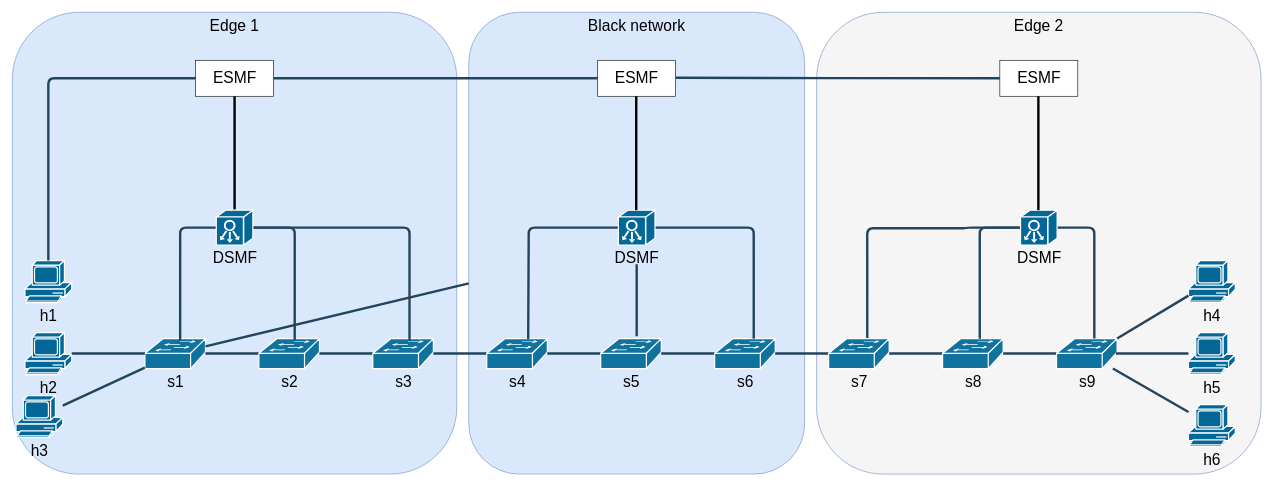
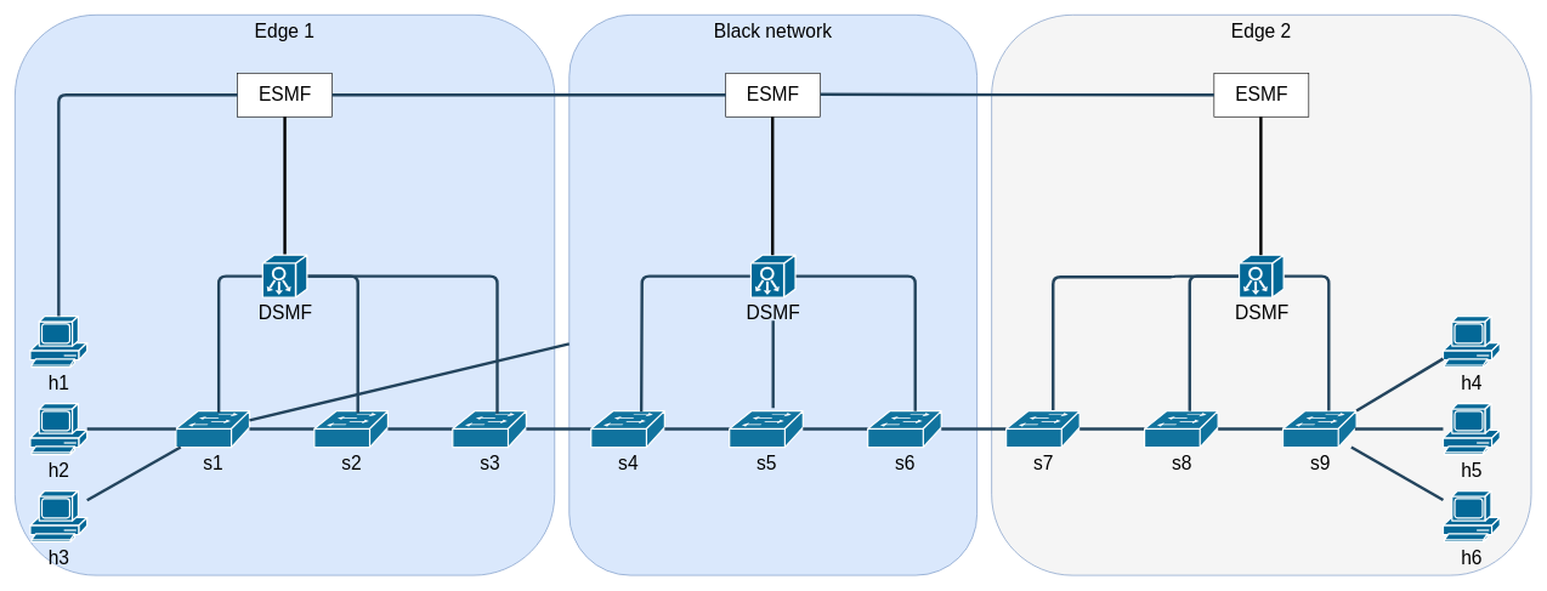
  <mxCell id="0" />
  <mxCell id="1" parent="0" />
  <mxCell id="2" value="Edge 2" style="rounded=1;whiteSpace=wrap;html=1;fillColor=#f5f5f5;strokeColor=#6c8ebf;fontSize=26;verticalAlign=top;" parent="1" vertex="1"><mxGeometry x="1361" y="20" width="741" height="770" as="geometry" /></mxCell>
  <mxCell id="3" value="Black network" style="rounded=1;whiteSpace=wrap;html=1;fillColor=#dae8fc;strokeColor=#6c8ebf;fontSize=26;verticalAlign=top;" parent="1" vertex="1"><mxGeometry x="781" y="20" width="560" height="770" as="geometry" /></mxCell>
  <mxCell id="4" value="&lt;font style=&quot;font-size: 26px;&quot;&gt;Edge 1&lt;br&gt;&lt;/font&gt;" style="rounded=1;whiteSpace=wrap;html=1;fillColor=#dae8fc;strokeColor=#6c8ebf;verticalAlign=top;" parent="1" vertex="1"><mxGeometry x="20" y="20" width="741" height="770" as="geometry" /></mxCell>
  <mxCell id="5" value="&lt;font color=&quot;#000000&quot;&gt;s1&lt;/font&gt;" style="shape=mxgraph.cisco.switches.workgroup_switch;html=1;dashed=0;fillColor=#10739E;strokeColor=#ffffff;strokeWidth=2;verticalLabelPosition=bottom;verticalAlign=top;fontFamily=Helvetica;fontSize=26;fontColor=#FFB366" parent="1" vertex="1"><mxGeometry x="241" y="564" width="101" height="50" as="geometry" /></mxCell>
  <mxCell id="6" style="edgeStyle=none;rounded=1;html=1;strokeColor=#23445D;endArrow=none;endFill=0;strokeWidth=4" parent="1" target="5" edge="1"><mxGeometry relative="1" as="geometry"><mxPoint x="431" y="589" as="sourcePoint" /></mxGeometry></mxCell>
  <mxCell id="7" value="s2" style="shape=mxgraph.cisco.switches.workgroup_switch;html=1;dashed=0;fillColor=#10739E;strokeColor=#ffffff;strokeWidth=2;verticalLabelPosition=bottom;verticalAlign=top;fontFamily=Helvetica;fontSize=26;fontColor=#000000;" parent="1" vertex="1"><mxGeometry x="431" y="564" width="101" height="50" as="geometry" /></mxCell>
  <mxCell id="8" style="edgeStyle=none;rounded=1;html=1;strokeColor=#23445D;endArrow=none;endFill=0;strokeWidth=4" parent="1" target="7" edge="1"><mxGeometry relative="1" as="geometry"><mxPoint x="621" y="589" as="sourcePoint" /></mxGeometry></mxCell>
  <mxCell id="9" value="s3" style="shape=mxgraph.cisco.switches.workgroup_switch;html=1;dashed=0;fillColor=#10739E;strokeColor=#ffffff;strokeWidth=2;verticalLabelPosition=bottom;verticalAlign=top;fontFamily=Helvetica;fontSize=26;fontColor=#000000;" parent="1" vertex="1"><mxGeometry x="621" y="564" width="101" height="50" as="geometry" /></mxCell>
  <mxCell id="10" style="edgeStyle=none;rounded=1;html=1;strokeColor=#23445D;endArrow=none;endFill=0;strokeWidth=4" parent="1" target="9" edge="1"><mxGeometry relative="1" as="geometry"><mxPoint x="811" y="589" as="sourcePoint" /></mxGeometry></mxCell>
  <mxCell id="11" value="s4" style="shape=mxgraph.cisco.switches.workgroup_switch;html=1;dashed=0;fillColor=#10739E;strokeColor=#ffffff;strokeWidth=2;verticalLabelPosition=bottom;verticalAlign=top;fontFamily=Helvetica;fontSize=26;fontColor=#000000;" parent="1" vertex="1"><mxGeometry x="811" y="564" width="101" height="50" as="geometry" /></mxCell>
  <mxCell id="12" style="edgeStyle=none;rounded=1;html=1;strokeColor=#23445D;endArrow=none;endFill=0;strokeWidth=4" parent="1" target="11" edge="1"><mxGeometry relative="1" as="geometry"><mxPoint x="1001" y="589" as="sourcePoint" /></mxGeometry></mxCell>
  <mxCell id="13" value="s5" style="shape=mxgraph.cisco.switches.workgroup_switch;html=1;dashed=0;fillColor=#10739E;strokeColor=#ffffff;strokeWidth=2;verticalLabelPosition=bottom;verticalAlign=top;fontFamily=Helvetica;fontSize=26;fontColor=#000000;" parent="1" vertex="1"><mxGeometry x="1001" y="564" width="101" height="50" as="geometry" /></mxCell>
  <mxCell id="14" style="edgeStyle=none;rounded=1;html=1;strokeColor=#23445D;endArrow=none;endFill=0;strokeWidth=4" parent="1" target="13" edge="1"><mxGeometry relative="1" as="geometry"><mxPoint x="1191" y="589" as="sourcePoint" /></mxGeometry></mxCell>
  <mxCell id="15" value="s6" style="shape=mxgraph.cisco.switches.workgroup_switch;html=1;dashed=0;fillColor=#10739E;strokeColor=#ffffff;strokeWidth=2;verticalLabelPosition=bottom;verticalAlign=top;fontFamily=Helvetica;fontSize=26;fontColor=#000000;" parent="1" vertex="1"><mxGeometry x="1191" y="564" width="101" height="50" as="geometry" /></mxCell>
  <mxCell id="16" style="edgeStyle=none;rounded=1;html=1;strokeColor=#23445D;endArrow=none;endFill=0;strokeWidth=4" parent="1" target="15" edge="1"><mxGeometry relative="1" as="geometry"><mxPoint x="1381" y="589" as="sourcePoint" /></mxGeometry></mxCell>
  <mxCell id="17" value="s7" style="shape=mxgraph.cisco.switches.workgroup_switch;html=1;dashed=0;fillColor=#10739E;strokeColor=#ffffff;strokeWidth=2;verticalLabelPosition=bottom;verticalAlign=top;fontFamily=Helvetica;fontSize=26;fontColor=#000000;" parent="1" vertex="1"><mxGeometry x="1381" y="564" width="101" height="50" as="geometry" /></mxCell>
  <mxCell id="18" style="edgeStyle=none;rounded=1;html=1;strokeColor=#23445D;endArrow=none;endFill=0;strokeWidth=4" parent="1" target="17" edge="1"><mxGeometry relative="1" as="geometry"><mxPoint x="1571" y="589" as="sourcePoint" /></mxGeometry></mxCell>
  <mxCell id="19" value="s8" style="shape=mxgraph.cisco.switches.workgroup_switch;html=1;dashed=0;fillColor=#10739E;strokeColor=#ffffff;strokeWidth=2;verticalLabelPosition=bottom;verticalAlign=top;fontFamily=Helvetica;fontSize=26;fontColor=#000000;" parent="1" vertex="1"><mxGeometry x="1571" y="564" width="101" height="50" as="geometry" /></mxCell>
  <mxCell id="20" style="edgeStyle=none;rounded=1;html=1;strokeColor=#23445D;endArrow=none;endFill=0;strokeWidth=4" parent="1" target="19" edge="1"><mxGeometry relative="1" as="geometry"><mxPoint x="1761" y="589" as="sourcePoint" /></mxGeometry></mxCell>
  <mxCell id="21" value="s9" style="shape=mxgraph.cisco.switches.workgroup_switch;html=1;dashed=0;fillColor=#10739E;strokeColor=#ffffff;strokeWidth=2;verticalLabelPosition=bottom;verticalAlign=top;fontFamily=Helvetica;fontSize=26;fontColor=#000000;" parent="1" vertex="1"><mxGeometry x="1761" y="564" width="101" height="50" as="geometry" /></mxCell>
  <mxCell id="22" value="h1" style="shape=mxgraph.cisco.computers_and_peripherals.pc;sketch=0;html=1;pointerEvents=1;dashed=0;fillColor=#036897;strokeColor=#ffffff;strokeWidth=2;verticalLabelPosition=bottom;verticalAlign=top;align=center;outlineConnect=0;fontColor=#000000;fontSize=26;" parent="1" vertex="1"><mxGeometry x="41" y="434" width="78" height="70" as="geometry" /></mxCell>
  <mxCell id="23" value="h2" style="shape=mxgraph.cisco.computers_and_peripherals.pc;sketch=0;html=1;pointerEvents=1;dashed=0;fillColor=#036897;strokeColor=#ffffff;strokeWidth=2;verticalLabelPosition=bottom;verticalAlign=top;align=center;outlineConnect=0;fontColor=#000000;fontSize=26;" parent="1" vertex="1"><mxGeometry x="41" y="554" width="78" height="70" as="geometry" /></mxCell>
- <mxCell id="24" value="h3" style="shape=mxgraph.cisco.computers_and_peripherals.pc;sketch=0;html=1;pointerEvents=1;dashed=0;fillColor=#036897;strokeColor=#ffffff;strokeWidth=2;verticalLabelPosition=bottom;verticalAlign=top;align=center;outlineConnect=0;fontColor=#000000;fontSize=26;" parent="1" vertex="1"><mxGeometry x="26" y="659" width="78" height="70" as="geometry" /></mxCell>
+ <mxCell id="24" value="h3" style="shape=mxgraph.cisco.computers_and_peripherals.pc;sketch=0;html=1;pointerEvents=1;dashed=0;fillColor=#036897;strokeColor=#ffffff;strokeWidth=2;verticalLabelPosition=bottom;verticalAlign=top;align=center;outlineConnect=0;fontColor=#000000;fontSize=26;" parent="1" vertex="1"><mxGeometry x="41" y="674" width="78" height="70" as="geometry" /></mxCell>
  <mxCell id="25" style="edgeStyle=none;rounded=1;html=1;strokeColor=#23445D;endArrow=none;endFill=0;strokeWidth=4;exitX=0;exitY=0.5;exitDx=0;exitDy=0;exitPerimeter=0;" parent="1" source="5" target="23" edge="1"><mxGeometry relative="1" as="geometry"><mxPoint x="241" y="588.5" as="sourcePoint" /><mxPoint x="152" y="588.5" as="targetPoint" /></mxGeometry></mxCell>
  <mxCell id="26" style="edgeStyle=none;rounded=1;html=1;strokeColor=#23445D;endArrow=none;endFill=0;strokeWidth=4;" parent="1" source="5" target="3" edge="1"><mxGeometry relative="1" as="geometry"><mxPoint x="210" y="468.5" as="sourcePoint" /><mxPoint x="131" y="484" as="targetPoint" /></mxGeometry></mxCell>
  <mxCell id="27" style="edgeStyle=none;rounded=1;html=1;strokeColor=#23445D;endArrow=none;endFill=0;strokeWidth=4" parent="1" source="5" target="24" edge="1"><mxGeometry relative="1" as="geometry"><mxPoint x="461" y="619" as="sourcePoint" /><mxPoint x="372" y="619" as="targetPoint" /></mxGeometry></mxCell>
  <mxCell id="28" value="h4" style="shape=mxgraph.cisco.computers_and_peripherals.pc;sketch=0;html=1;pointerEvents=1;dashed=0;fillColor=#036897;strokeColor=#ffffff;strokeWidth=2;verticalLabelPosition=bottom;verticalAlign=top;align=center;outlineConnect=0;fontColor=#000000;fontSize=26;" parent="1" vertex="1"><mxGeometry x="1981" y="434" width="78" height="70" as="geometry" /></mxCell>
  <mxCell id="29" value="h5" style="shape=mxgraph.cisco.computers_and_peripherals.pc;sketch=0;html=1;pointerEvents=1;dashed=0;fillColor=#036897;strokeColor=#ffffff;strokeWidth=2;verticalLabelPosition=bottom;verticalAlign=top;align=center;outlineConnect=0;fontColor=#000000;fontSize=26;" parent="1" vertex="1"><mxGeometry x="1981" y="554" width="78" height="70" as="geometry" /></mxCell>
  <mxCell id="30" value="h6" style="shape=mxgraph.cisco.computers_and_peripherals.pc;sketch=0;html=1;pointerEvents=1;dashed=0;fillColor=#036897;strokeColor=#ffffff;strokeWidth=2;verticalLabelPosition=bottom;verticalAlign=top;align=center;outlineConnect=0;fontColor=#000000;fontSize=26;" parent="1" vertex="1"><mxGeometry x="1981" y="674" width="78" height="70" as="geometry" /></mxCell>
  <mxCell id="31" style="edgeStyle=none;rounded=1;html=1;strokeColor=#23445D;endArrow=none;endFill=0;strokeWidth=4;exitX=0.98;exitY=0.5;exitDx=0;exitDy=0;exitPerimeter=0;" parent="1" source="21" target="29" edge="1"><mxGeometry relative="1" as="geometry"><mxPoint x="2181" y="589" as="sourcePoint" /><mxPoint x="2092" y="588.5" as="targetPoint" /></mxGeometry></mxCell>
  <mxCell id="32" style="edgeStyle=none;rounded=1;html=1;strokeColor=#23445D;endArrow=none;endFill=0;strokeWidth=4;exitX=1;exitY=0;exitDx=0;exitDy=0;exitPerimeter=0;" parent="1" source="21" target="28" edge="1"><mxGeometry relative="1" as="geometry"><mxPoint x="2187" y="564" as="sourcePoint" /><mxPoint x="2071" y="484" as="targetPoint" /></mxGeometry></mxCell>
  <mxCell id="33" style="edgeStyle=none;rounded=1;html=1;strokeColor=#23445D;endArrow=none;endFill=0;strokeWidth=4;" parent="1" source="21" target="30" edge="1"><mxGeometry relative="1" as="geometry"><mxPoint x="2171" y="614" as="sourcePoint" /><mxPoint x="2312" y="619" as="targetPoint" /></mxGeometry></mxCell>
  <mxCell id="34" style="edgeStyle=orthogonalEdgeStyle;rounded=1;html=1;strokeColor=#23445D;endArrow=none;endFill=0;strokeWidth=4;exitX=0;exitY=0.5;exitDx=0;exitDy=0;exitPerimeter=0;entryX=0.582;entryY=0.05;entryDx=0;entryDy=0;entryPerimeter=0;" parent="1" source="47" target="5" edge="1"><mxGeometry relative="1" as="geometry"><mxPoint x="580" y="822" as="sourcePoint" /><mxPoint x="491" y="822" as="targetPoint" /></mxGeometry></mxCell>
  <mxCell id="35" style="edgeStyle=orthogonalEdgeStyle;rounded=1;html=1;strokeColor=#23445D;endArrow=none;endFill=0;strokeWidth=4;exitX=0.592;exitY=0.056;exitDx=0;exitDy=0;exitPerimeter=0;entryX=1;entryY=0.5;entryDx=0;entryDy=0;entryPerimeter=0;" parent="1" source="7" target="47" edge="1"><mxGeometry relative="1" as="geometry"><mxPoint x="641" y="609" as="sourcePoint" /><mxPoint x="552" y="609" as="targetPoint" /><Array as="points"><mxPoint x="491" y="379" /></Array></mxGeometry></mxCell>
  <mxCell id="36" style="edgeStyle=orthogonalEdgeStyle;rounded=1;html=1;strokeColor=#23445D;endArrow=none;endFill=0;strokeWidth=4;entryX=0.606;entryY=0.075;entryDx=0;entryDy=0;entryPerimeter=0;exitX=1;exitY=0.5;exitDx=0;exitDy=0;exitPerimeter=0;" parent="1" source="47" target="9" edge="1"><mxGeometry relative="1" as="geometry"><mxPoint x="651" y="619" as="sourcePoint" /><mxPoint x="562" y="619" as="targetPoint" /></mxGeometry></mxCell>
  <mxCell id="37" style="edgeStyle=orthogonalEdgeStyle;rounded=1;html=1;strokeColor=#23445D;endArrow=none;endFill=0;strokeWidth=4;entryX=0;entryY=0.5;entryDx=0;entryDy=0;entryPerimeter=0;exitX=0.684;exitY=0.019;exitDx=0;exitDy=0;exitPerimeter=0;" parent="1" source="11" target="52" edge="1"><mxGeometry relative="1" as="geometry"><mxPoint x="881" y="560" as="sourcePoint" /><mxPoint x="572" y="629" as="targetPoint" /><Array as="points"><mxPoint x="880" y="560" /><mxPoint x="881" y="560" /><mxPoint x="881" y="379" /></Array></mxGeometry></mxCell>
  <mxCell id="38" style="edgeStyle=orthogonalEdgeStyle;rounded=1;html=1;strokeColor=#23445D;endArrow=none;endFill=0;strokeWidth=4;exitX=1;exitY=0.5;exitDx=0;exitDy=0;exitPerimeter=0;entryX=0.645;entryY=0.009;entryDx=0;entryDy=0;entryPerimeter=0;" parent="1" source="52" target="15" edge="1"><mxGeometry relative="1" as="geometry"><mxPoint x="1082" y="861" as="sourcePoint" /><mxPoint x="582" y="639" as="targetPoint" /></mxGeometry></mxCell>
  <mxCell id="39" style="edgeStyle=orthogonalEdgeStyle;rounded=1;html=1;strokeColor=#23445D;endArrow=none;endFill=0;strokeWidth=4;entryX=0.594;entryY=-0.08;entryDx=0;entryDy=0;entryPerimeter=0;" parent="1" target="13" edge="1"><mxGeometry relative="1" as="geometry"><mxPoint x="1061" y="440" as="sourcePoint" /><mxPoint x="1092" y="560" as="targetPoint" /><Array as="points"><mxPoint x="1061" y="490" /><mxPoint x="1061" y="490" /></Array></mxGeometry></mxCell>
  <mxCell id="40" style="edgeStyle=orthogonalEdgeStyle;rounded=1;html=1;strokeColor=#23445D;endArrow=none;endFill=0;strokeWidth=4;exitX=0.638;exitY=-0.02;exitDx=0;exitDy=0;exitPerimeter=0;entryX=0;entryY=0.5;entryDx=0;entryDy=0;entryPerimeter=0;" parent="1" source="17" target="45" edge="1"><mxGeometry relative="1" as="geometry"><mxPoint x="691" y="659" as="sourcePoint" /><mxPoint x="1082" y="861" as="targetPoint" /><Array as="points"><mxPoint x="1445" y="380" /><mxPoint x="1611" y="380" /></Array></mxGeometry></mxCell>
  <mxCell id="41" style="edgeStyle=orthogonalEdgeStyle;rounded=1;html=1;strokeColor=#23445D;endArrow=none;endFill=0;strokeWidth=4;exitX=0.614;exitY=0.007;exitDx=0;exitDy=0;exitPerimeter=0;" parent="1" source="19" target="45" edge="1"><mxGeometry relative="1" as="geometry"><mxPoint x="1520" y="862" as="sourcePoint" /><mxPoint x="1082" y="861" as="targetPoint" /><Array as="points"><mxPoint x="1633" y="379" /></Array></mxGeometry></mxCell>
  <mxCell id="42" style="edgeStyle=orthogonalEdgeStyle;rounded=1;html=1;strokeColor=#23445D;endArrow=none;endFill=0;strokeWidth=4;exitX=0.624;exitY=-0.006;exitDx=0;exitDy=0;exitPerimeter=0;" parent="1" source="21" target="45" edge="1"><mxGeometry relative="1" as="geometry"><mxPoint x="711" y="679" as="sourcePoint" /><mxPoint x="622" y="679" as="targetPoint" /><Array as="points"><mxPoint x="1824" y="379" /></Array></mxGeometry></mxCell>
  <mxCell id="43" value="&lt;font style=&quot;font-size: 26px;&quot;&gt;ESMF&lt;/font&gt;" style="rounded=0;whiteSpace=wrap;html=1;" parent="1" vertex="1"><mxGeometry x="325.5" y="100" width="130" height="60" as="geometry" /></mxCell>
  <mxCell id="44" style="edgeStyle=orthogonalEdgeStyle;rounded=1;html=1;strokeColor=#23445D;endArrow=none;endFill=0;strokeWidth=4;" parent="1" source="43" target="22" edge="1"><mxGeometry relative="1" as="geometry"><mxPoint x="219" y="495.5" as="sourcePoint" /><mxPoint x="91" y="422.5" as="targetPoint" /></mxGeometry></mxCell>
  <mxCell id="45" value="DSMF" style="shape=mxgraph.cisco.controllers_and_modules.system_controller;sketch=0;html=1;pointerEvents=1;dashed=0;fillColor=#036897;strokeColor=#ffffff;strokeWidth=2;verticalLabelPosition=bottom;verticalAlign=top;align=center;outlineConnect=0;fontSize=26;" vertex="1" parent="1"><mxGeometry x="1701" y="350" width="61" height="58" as="geometry" /></mxCell>
  <mxCell id="46" style="edgeStyle=orthogonalEdgeStyle;rounded=0;orthogonalLoop=1;jettySize=auto;html=1;exitX=0.5;exitY=0;exitDx=0;exitDy=0;exitPerimeter=0;entryX=0.5;entryY=1;entryDx=0;entryDy=0;endArrow=none;endFill=0;strokeWidth=4;" edge="1" parent="1" source="47" target="43"><mxGeometry relative="1" as="geometry" /></mxCell>
  <mxCell id="47" value="DSMF" style="shape=mxgraph.cisco.controllers_and_modules.system_controller;sketch=0;html=1;pointerEvents=1;dashed=0;fillColor=#036897;strokeColor=#ffffff;strokeWidth=2;verticalLabelPosition=bottom;verticalAlign=top;align=center;outlineConnect=0;fontSize=26;" vertex="1" parent="1"><mxGeometry x="360" y="350" width="61" height="58" as="geometry" /></mxCell>
  <mxCell id="48" value="&lt;font style=&quot;font-size: 26px;&quot;&gt;ESMF&lt;/font&gt;" style="rounded=0;whiteSpace=wrap;html=1;" vertex="1" parent="1"><mxGeometry x="1666.5" y="100" width="130" height="60" as="geometry" /></mxCell>
  <mxCell id="49" value="&lt;font style=&quot;font-size: 26px;&quot;&gt;ESMF&lt;/font&gt;" style="rounded=0;whiteSpace=wrap;html=1;" vertex="1" parent="1"><mxGeometry x="996" y="100" width="130" height="60" as="geometry" /></mxCell>
  <mxCell id="50" style="edgeStyle=orthogonalEdgeStyle;rounded=1;html=1;strokeColor=#23445D;endArrow=none;endFill=0;strokeWidth=4;exitX=1;exitY=0.5;exitDx=0;exitDy=0;entryX=0;entryY=0.5;entryDx=0;entryDy=0;" edge="1" parent="1" source="43" target="49"><mxGeometry relative="1" as="geometry"><mxPoint x="320" y="140" as="sourcePoint" /><mxPoint x="90" y="444" as="targetPoint" /></mxGeometry></mxCell>
  <mxCell id="51" style="edgeStyle=orthogonalEdgeStyle;rounded=1;html=1;strokeColor=#23445D;endArrow=none;endFill=0;strokeWidth=4;exitX=1;exitY=0.5;exitDx=0;exitDy=0;" edge="1" parent="1" target="48"><mxGeometry relative="1" as="geometry"><mxPoint x="1126" y="129.17" as="sourcePoint" /><mxPoint x="1601" y="130" as="targetPoint" /></mxGeometry></mxCell>
  <mxCell id="52" value="DSMF" style="shape=mxgraph.cisco.controllers_and_modules.system_controller;sketch=0;html=1;pointerEvents=1;dashed=0;fillColor=#036897;strokeColor=#ffffff;strokeWidth=2;verticalLabelPosition=bottom;verticalAlign=top;align=center;outlineConnect=0;fontSize=26;" vertex="1" parent="1"><mxGeometry x="1030.5" y="350" width="61" height="58" as="geometry" /></mxCell>
  <mxCell id="53" style="edgeStyle=orthogonalEdgeStyle;rounded=0;orthogonalLoop=1;jettySize=auto;html=1;exitX=0.5;exitY=0;exitDx=0;exitDy=0;exitPerimeter=0;entryX=0.5;entryY=1;entryDx=0;entryDy=0;endArrow=none;endFill=0;strokeWidth=4;" edge="1" parent="1"><mxGeometry relative="1" as="geometry"><mxPoint x="1060.23" y="350" as="sourcePoint" /><mxPoint x="1060.23" y="160" as="targetPoint" /></mxGeometry></mxCell>
  <mxCell id="54" style="edgeStyle=orthogonalEdgeStyle;rounded=0;orthogonalLoop=1;jettySize=auto;html=1;exitX=0.5;exitY=0;exitDx=0;exitDy=0;exitPerimeter=0;entryX=0.5;entryY=1;entryDx=0;entryDy=0;endArrow=none;endFill=0;strokeWidth=4;" edge="1" parent="1"><mxGeometry relative="1" as="geometry"><mxPoint x="1730.73" y="350" as="sourcePoint" /><mxPoint x="1730.73" y="160" as="targetPoint" /></mxGeometry></mxCell>
